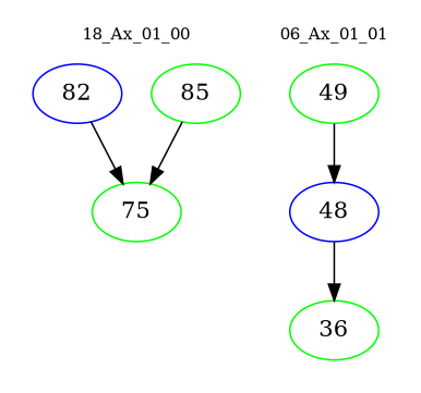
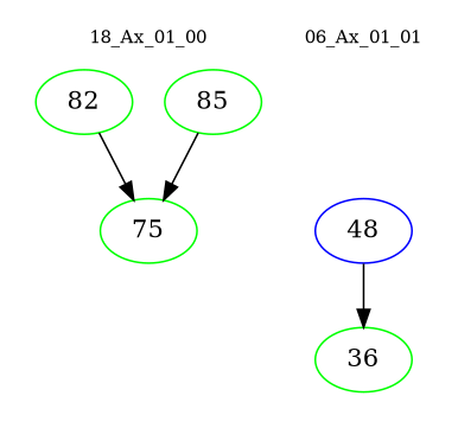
  digraph {
    node [color=green]
    edge [color=black]
    n1 [label=85]
-   n2 [color=blue label=82]
+   n2 [label=82]
    n3 [label=75]
-   n4 [label=49]
    n5 [color=blue label=48]
    n6 [label=36]
    subgraph cluster_1 {
      color=white
      fontsize=10
      label="18_Ax_01_00"
      n1
      n2
      n3
    }
    subgraph cluster_2 {
      color=white
      fontsize=10
      label="06_Ax_01_01"
-     n4
      n5
      n6
    }
    n1 -> n3
    n2 -> n3
-   n4 -> n5
    n5 -> n6
  }
